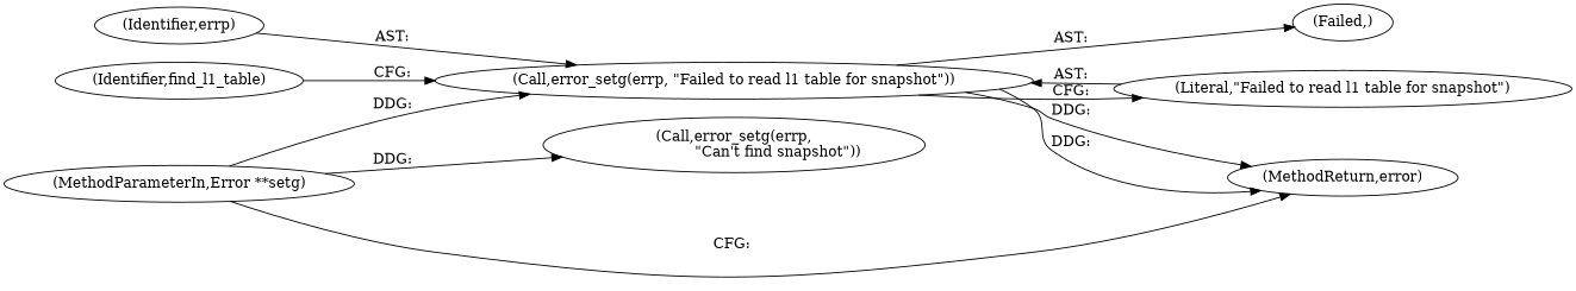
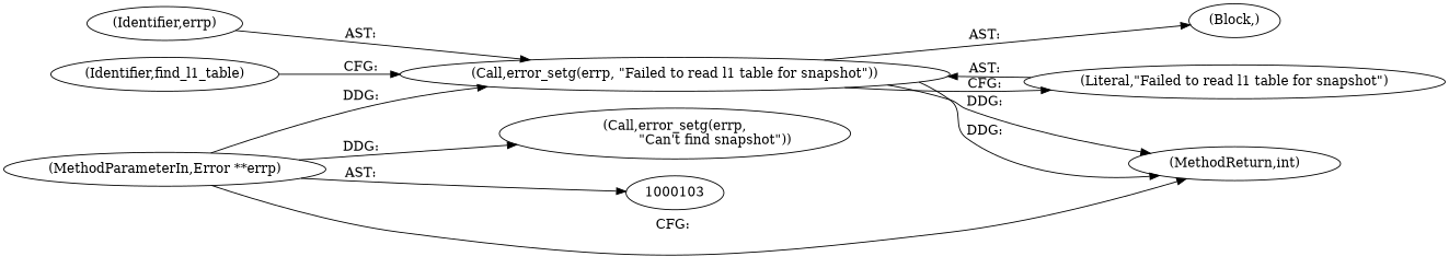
  digraph {
    rankdir=LR
    n1 [label="(Call,error_setg(errp, \"Failed to read l1 table for snapshot\"))"]
-   n2 [label="(Failed,)"]
-   n3 [label="(MethodReturn,error)"]
+   n2 [label="(Block,)"]
+   n3 [label="(MethodReturn,int)"]
    n4 [label="(Literal,\"Failed to read l1 table for snapshot\")"]
-   n5 [label="(MethodParameterIn,Error **setg)"]
+   n5 [label="(MethodParameterIn,Error **errp)"]
    n6 [label="(Call,error_setg(errp,\n                   \"Can't find snapshot\"))"]
+   1000103
    n8 [label="(Identifier,errp)"]
    n9 [label="(Identifier,find_l1_table)"]
    n1 -> n2 [label="AST: "]
    n1 -> n3 [label="DDG: "]
    n1 -> n3 [label="DDG: "]
    n1 -> n4 [label="CFG: "]
    n4 -> n1 [label="AST: "]
    n5 -> n1 [label="DDG: "]
    n5 -> n3 [label="CFG: "]
    n5 -> n6 [label="DDG: "]
+   n5 -> 1000103 [label="AST: "]
    n8 -> n1 [label="AST: "]
    n9 -> n1 [label="CFG: "]
  }
